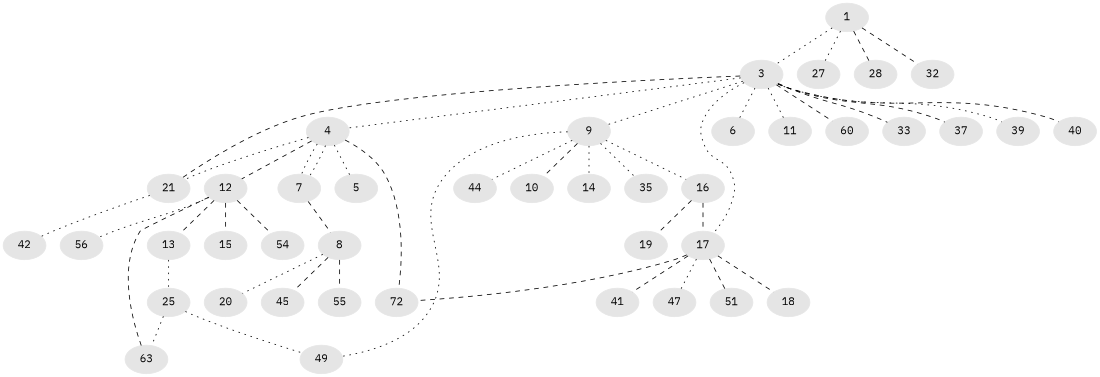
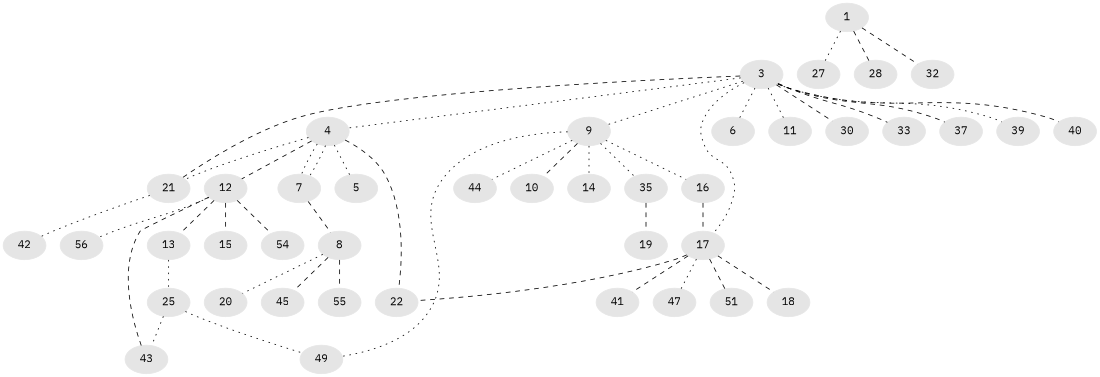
  graph {
    fontname="IBM Plex Mono"
    node [color=gray90 fontname="IBM Plex Mono" style=filled]
    edge [fontname="IBM Plex Mono" style=dotted]
    1 [super="+2"]
    3 [super="+34"]
    27
    28
    32 [super="+52"]
    4 [super="+53"]
    6
    9 [super="+24"]
    11
    17 [super="+29"]
    21
-   30 [label=60]
+   30
    33
    37
    39
    40
    5
    7 [super="+48"]
    12 [super="+50"]
-   22 [label=72]
+   22
    10
    14
    16 [super="+23"]
    35 [super="+38"]
    44
    49
    18
    41
    47
    51
    42
    8 [super="+26"]
    13
    15
-   43 [label=63]
+   43
    54
    56
    20 [super="+36"]
    45
    55
    19 [super="+31"]
    25 [super="+46"]
-   1 -- 3
    1 -- 27
    1 -- 28 [style=dashed]
    1 -- 32 [style=dashed]
    3 -- 4 [weight=2]
    3 -- 6
    3 -- 9
    3 -- 11
    3 -- 17
    3 -- 21 [style=dashed]
    3 -- 30 [style=dashed]
    3 -- 33 [style=dashed]
    3 -- 37 [style=dashed]
    3 -- 39
    3 -- 40 [style=dashed]
    4 -- 21
    4 -- 5
    4 -- 7
    4 -- 7
    4 -- 12 [style=dashed]
    4 -- 22 [style=dashed]
    9 -- 10 [style=dashed]
    9 -- 14
    9 -- 16
    9 -- 35
    9 -- 44
    9 -- 49
    17 -- 22 [style=dashed]
    17 -- 18 [style=dashed]
    17 -- 41 [style=dashed]
    17 -- 47
    17 -- 51 [style=dashed]
    21 -- 42
    7 -- 8 [style=dashed]
    12 -- 13 [style=dashed]
    12 -- 15 [style=dashed]
    12 -- 43 [style=dashed]
    12 -- 54 [style=dashed]
    12 -- 56
    16 -- 17 [style=dashed]
-   16 -- 19 [style=dashed]
+   35 -- 19 [style=dashed]
    8 -- 20
    8 -- 45 [style=dashed]
    8 -- 55 [style=dashed]
    13 -- 25
    25 -- 49
    25 -- 43
  }
